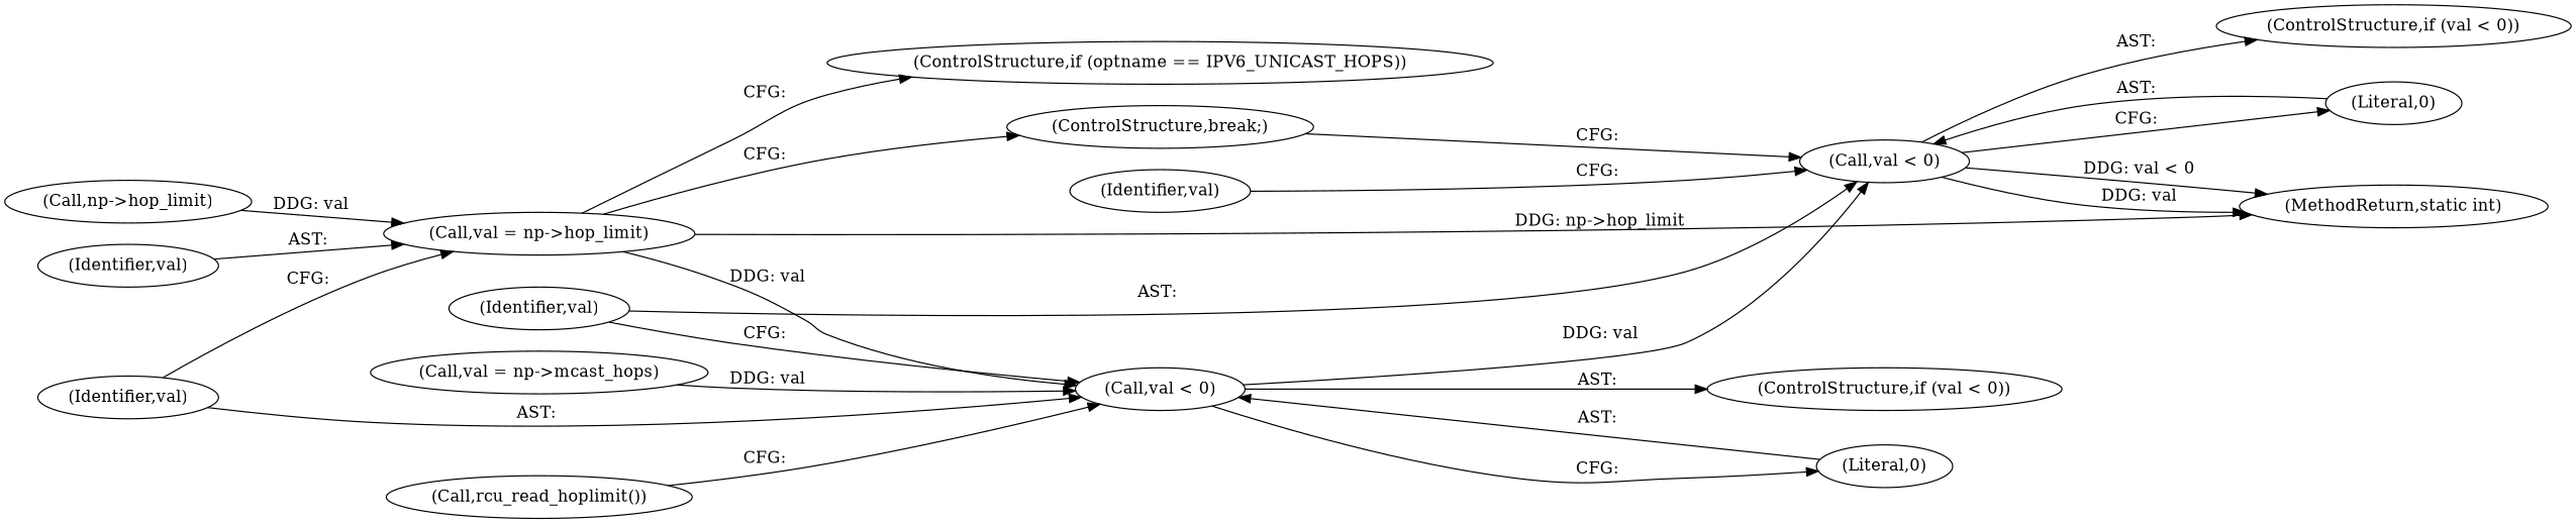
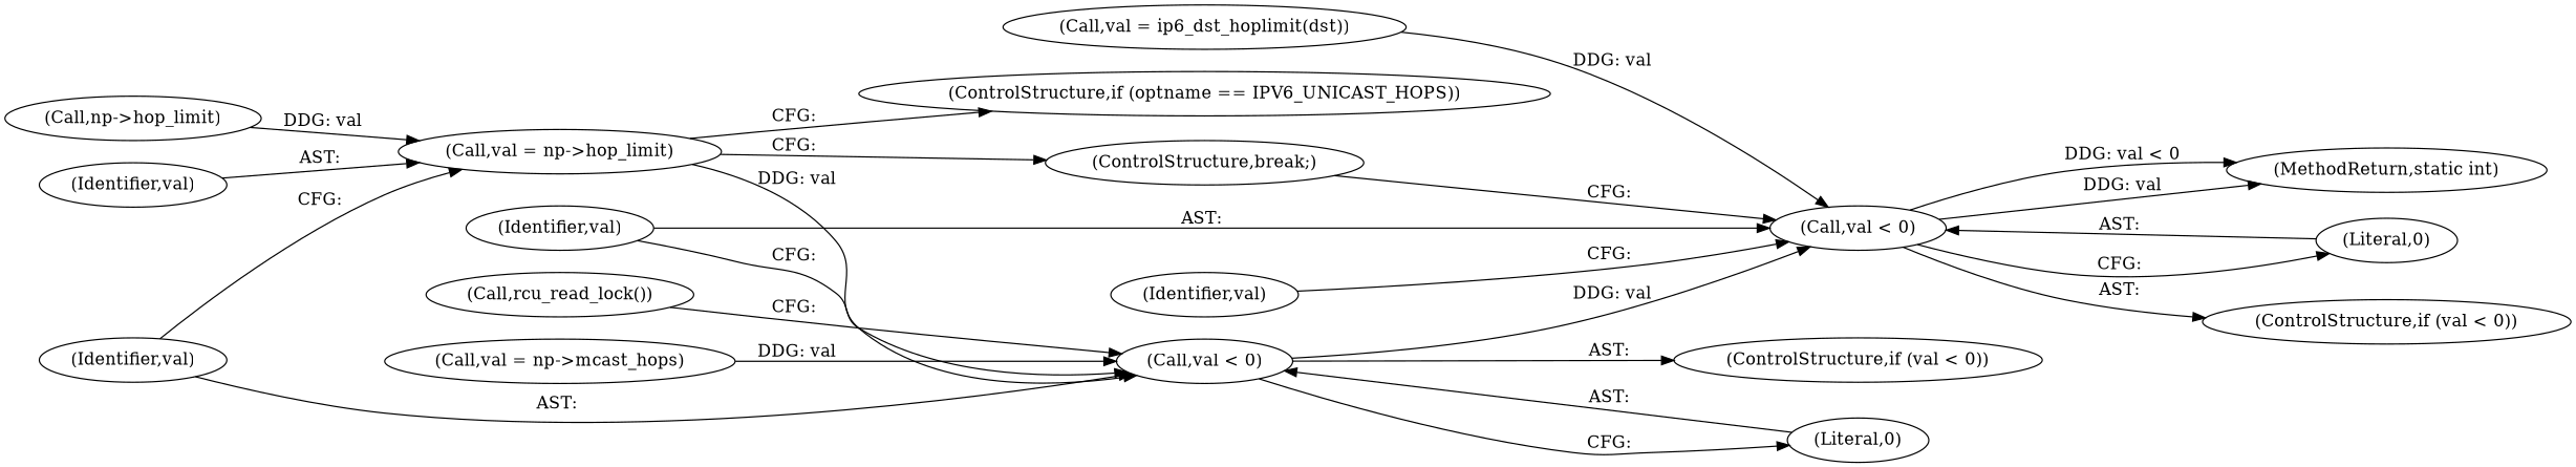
  digraph {
    rankdir=LR
    n1 [label="(Call,val = np->hop_limit)"]
    n2 [label="(Call,val < 0)"]
    n3 [label="(ControlStructure,if (optname == IPV6_UNICAST_HOPS))"]
    n4 [label="(MethodReturn,static int)"]
    n5 [label="(ControlStructure,break;)"]
    n6 [label="(Call,val < 0)"]
    n7 [label="(Literal,0)"]
    n8 [label="(ControlStructure,if (val < 0))"]
    n9 [label="(Call,np->hop_limit)"]
    n10 [label="(Literal,0)"]
    n11 [label="(ControlStructure,if (val < 0))"]
-   n12 [label="(Call,rcu_read_hoplimit())"]
+   n12 [label="(Call,rcu_read_lock())"]
    n13 [label="(Call,val = np->mcast_hops)"]
    n14 [label="(Identifier,val)"]
+   n15 [label="(Call,val = ip6_dst_hoplimit(dst))"]
    n16 [label="(Identifier,val)"]
    n17 [label="(Identifier,val)"]
    n18 [label="(Identifier,val)"]
    n1 -> n2 [label="DDG: val"]
    n1 -> n3 [label="CFG: "]
-   n1 -> n4 [label="DDG: np->hop_limit"]
    n1 -> n5 [label="CFG: "]
    n2 -> n6 [label="DDG: val"]
    n2 -> n7 [label="CFG: "]
    n2 -> n8 [label="AST: "]
    n5 -> n6 [label="CFG: "]
    n6 -> n4 [label="DDG: val"]
    n6 -> n4 [label="DDG: val < 0"]
    n6 -> n10 [label="CFG: "]
    n6 -> n11 [label="AST: "]
    n7 -> n2 [label="AST: "]
    n9 -> n1 [label="DDG: val"]
    n10 -> n6 [label="AST: "]
    n12 -> n2 [label="CFG: "]
    n13 -> n2 [label="DDG: val"]
    n14 -> n6 [label="CFG: "]
+   n15 -> n6 [label="DDG: val"]
    n16 -> n1 [label="AST: "]
    n17 -> n2 [label="CFG: "]
    n17 -> n6 [label="AST: "]
    n18 -> n1 [label="CFG: "]
    n18 -> n2 [label="AST: "]
  }
